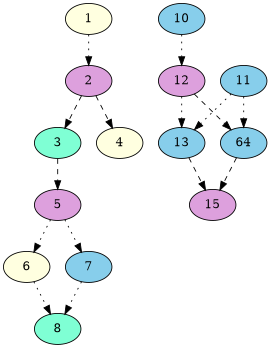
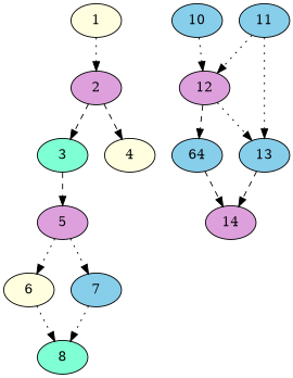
  digraph {
    node [alpha=0.15 fillcolor=skyblue style=filled]
    edge [style=dotted]
    1 [expect_size=43026432 fillcolor=lightyellow]
    2 [alpha=0.20 expect_size=47760384 fillcolor=plum]
    3 [alpha=0.13 expect_size=18983936 fillcolor=aquamarine]
    4 [alpha=0.01 expect_size=11450368 fillcolor=lightyellow]
    5 [alpha=0.09 expect_size=32598016 fillcolor=plum]
    6 [alpha=0.17 expect_size=39214080 fillcolor=lightyellow]
    7 [alpha=0.02 expect_size=25065472]
    8 [expect_size=25900032 fillcolor=aquamarine]
    10 [alpha=0.14 expect_size=25944064]
    12 [expect_size=18085888 fillcolor=plum]
    11 [alpha=0.00 expect_size=30740480]
    13 [alpha=0.19 expect_size=17239040]
    n13 [alpha=0.19 expect_size=48481280 label=64]
-   15 [alpha=0.13 expect_size=50169856 fillcolor=plum]
+   15 [alpha=0.13 expect_size=50169856 fillcolor=plum label=14]
    1 -> 2
    2 -> 3 [style=dashed]
    2 -> 4 [style=dashed]
    3 -> 5 [style=dashed]
    5 -> 6
    5 -> 7
    6 -> 8
    7 -> 8
    10 -> 12
    12 -> 13
    12 -> n13 [style=dashed]
    11 -> 13
-   11 -> n13
+   11 -> 12
    13 -> 15 [style=dashed]
    n13 -> 15 [style=dashed]
  }
